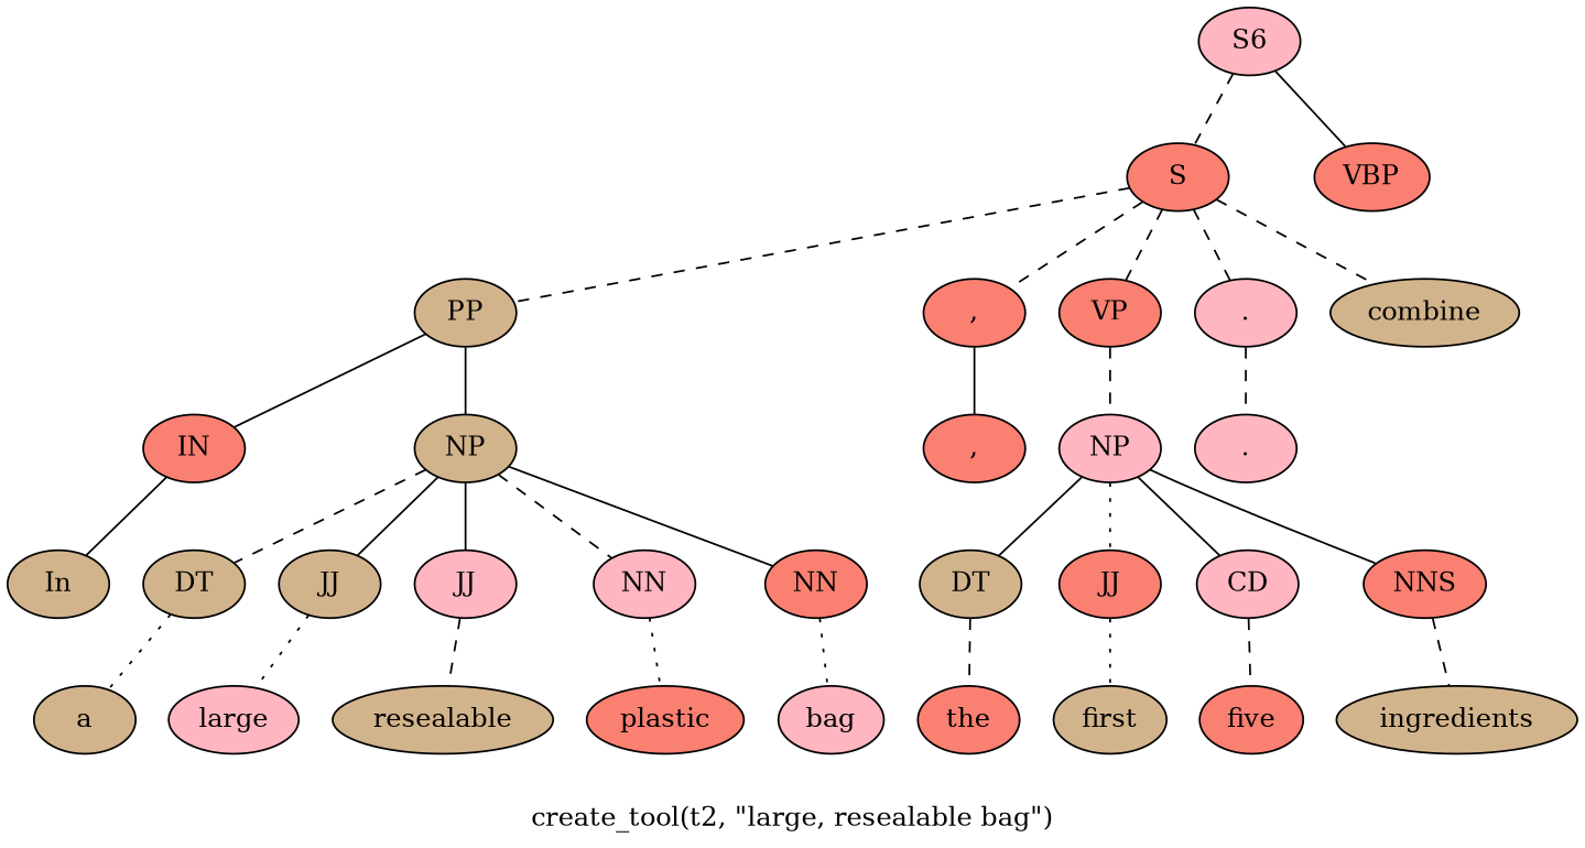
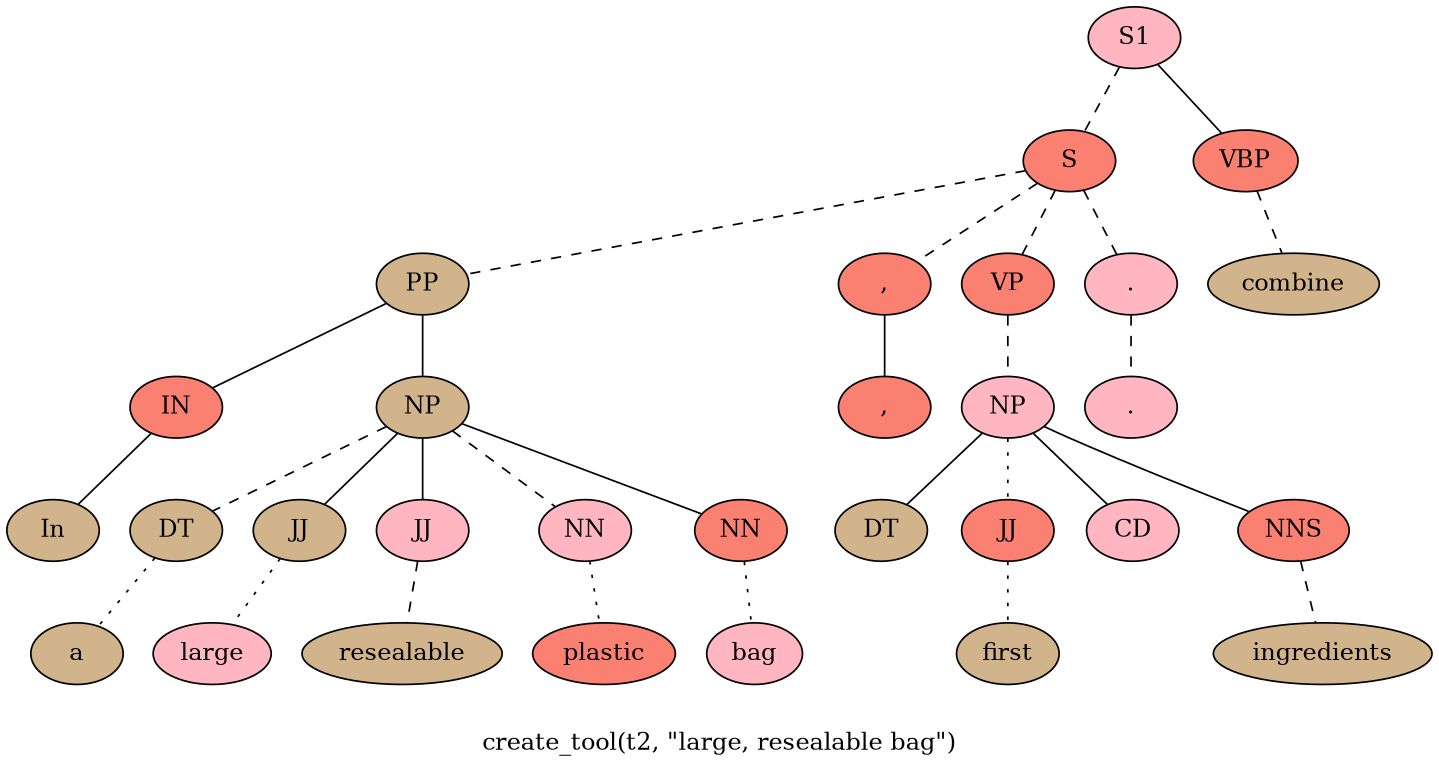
  graph {
    label="create_tool(t2, \"large, resealable bag\")"
    node [fillcolor=salmon style=filled]
    edge [style=dashed]
-   n1 [fillcolor=lightpink label=S6]
+   n1 [fillcolor=lightpink label=S1]
    n2 [label=S]
    n3 [label=VBP]
    n4 [fillcolor=tan label=PP]
    n5 [label=","]
    n6 [label=VP]
    n7 [fillcolor=lightpink label="."]
    n8 [label=IN]
    n9 [fillcolor=tan label=NP]
    n10 [label=","]
    n11 [fillcolor=lightpink label=NP]
    n12 [fillcolor=lightpink label="."]
    n13 [fillcolor=tan label=In]
    n14 [fillcolor=tan label=DT]
    n15 [fillcolor=tan label=JJ]
    n16 [fillcolor=lightpink label=JJ]
    n17 [fillcolor=lightpink label=NN]
    n18 [label=NN]
    n19 [fillcolor=tan label=a]
    n20 [fillcolor=lightpink label=large]
    n21 [fillcolor=tan label=resealable]
    n22 [label=plastic]
    n23 [fillcolor=lightpink label=bag]
    n24 [fillcolor=tan label=combine]
    n25 [fillcolor=tan label=DT]
    n26 [label=JJ]
    n27 [fillcolor=lightpink label=CD]
    n28 [label=NNS]
-   n29 [label=the]
    n30 [fillcolor=tan label=first]
-   n31 [label=five]
    n32 [fillcolor=tan label=ingredients]
    n1 -- n2
    n1 -- n3 [style=solid]
    n2 -- n4
    n2 -- n5
    n2 -- n6
    n2 -- n7
-   n2 -- n24
+   n3 -- n24
    n4 -- n8 [style=solid]
    n4 -- n9 [style=solid]
    n5 -- n10 [style=solid]
    n6 -- n11
    n7 -- n12
    n8 -- n13 [style=solid]
    n9 -- n14
    n9 -- n15 [style=solid]
    n9 -- n16 [style=solid]
    n9 -- n17
    n9 -- n18 [style=solid]
    n11 -- n25 [style=solid]
    n11 -- n26 [style=dotted]
    n11 -- n27 [style=solid]
    n11 -- n28 [style=solid]
    n14 -- n19 [style=dotted]
    n15 -- n20 [style=dotted]
    n16 -- n21
    n17 -- n22 [style=dotted]
    n18 -- n23 [style=dotted]
-   n25 -- n29
    n26 -- n30 [style=dotted]
-   n27 -- n31
    n28 -- n32
  }
